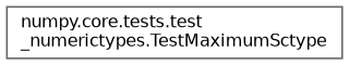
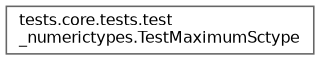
  digraph {
    rankdir=LR
-   n1 [color=grey40 fillcolor=white fontname=Helvetica fontsize=10 height=0.2 label="numpy.core.tests.test\l_numerictypes.TestMaximumSctype" shape=box style=filled width=0.4]
+   n1 [color=grey40 fillcolor=white fontname=Helvetica fontsize=10 height=0.2 label="tests.core.tests.test\l_numerictypes.TestMaximumSctype" shape=box style=filled width=0.4]
  }
